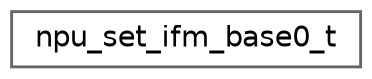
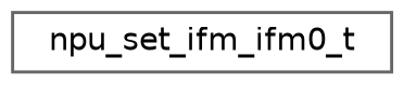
  digraph {
    rankdir=LR
-   n1 [color=grey40 fillcolor=white fontname=Helvetica fontsize=10 height=0.2 label=npu_set_ifm_base0_t shape=box style=filled width=0.4]
+   n1 [color=grey40 fillcolor=white fontname=Helvetica fontsize=10 height=0.2 label=npu_set_ifm_ifm0_t shape=box style=filled width=0.4]
  }
